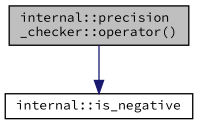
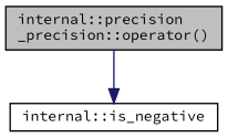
  digraph {
    rankdir=TB
    fontname="Source Code Pro"
    node [color=black fontname="Source Code Pro" fontsize=10 shape=record style=filled]
-   n1 [fillcolor=grey75 fontcolor=black height=0.2 label="internal::precision\l_checker::operator()" width=0.4]
+   n1 [fillcolor=grey75 fontcolor=black height=0.2 label="internal::precision\l_precision::operator()" width=0.4]
    n2 [fillcolor=white height=0.2 label="internal::is_negative" width=0.4]
    n1 -> n2 [color=midnightblue fontname="Source Code Pro" fontsize=10 labelfontname=Helvetica labelfontsize=10 style=solid]
  }
